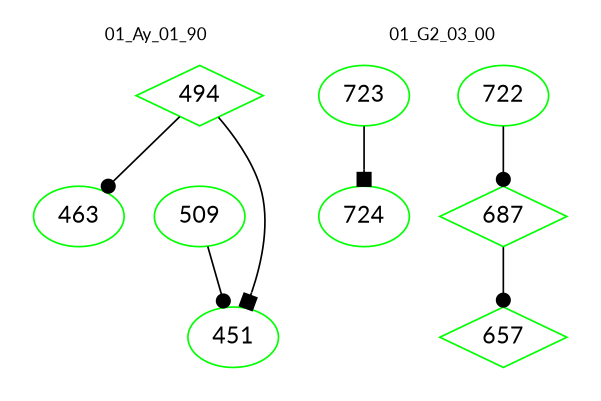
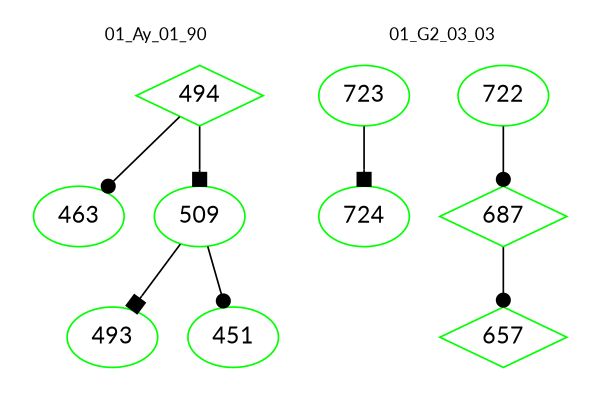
  digraph {
    fontname=Lato
    node [color=green fontname=Lato shape=ellipse]
    edge [arrowhead=dot color=black fontname=Lato]
    n1 [label=494 shape=diamond]
    n2 [label=463]
    n3 [label=509]
    n4 [label=451]
+   n5 [label=493]
    n6 [label=722]
    n7 [label=687 shape=diamond]
    n8 [label=723]
    n9 [label=657 shape=diamond]
    n10 [label=724]
    subgraph cluster_1 {
      color=white
      fontsize=10
      label="01_Ay_01_90"
      n1
      n2
      n3
      n4
+     n5
    }
    subgraph cluster_2 {
      color=white
      fontsize=10
-     label="01_G2_03_00"
+     label="01_G2_03_03"
      n6
      n7
      n8
      n9
      n10
    }
    n1 -> n2
-   n1 -> n4 [arrowhead=box]
+   n1 -> n3 [arrowhead=box]
    n3 -> n4
+   n3 -> n5 [arrowhead=box]
    n6 -> n7
    n7 -> n9
    n8 -> n10 [arrowhead=box]
  }
